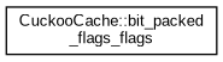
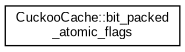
  digraph {
    rankdir=LR
    fontname="Liberation Sans"
-   n1 [color=black fillcolor=white fontname="Liberation Sans" fontsize=10 height=0.2 label="CuckooCache::bit_packed\l_flags_flags" shape=record style=filled width=0.4]
+   n1 [color=black fillcolor=white fontname="Liberation Sans" fontsize=10 height=0.2 label="CuckooCache::bit_packed\l_atomic_flags" shape=record style=filled width=0.4]
  }
